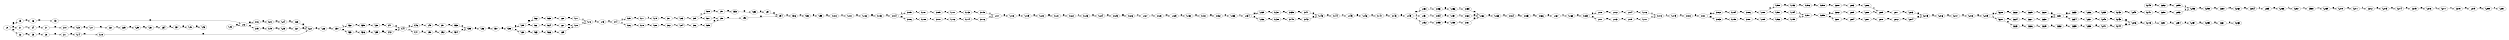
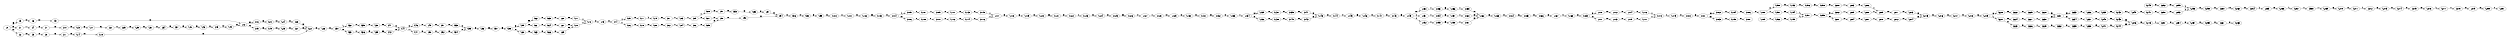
  strict digraph {
    rankdir=LR
    S0
    S1
    S2
    S3
    S4
    S5
    S6
    S7
    S8
    S9
    S10
    S11
    S12
    S13
    S14
    S15
    S16
    S17
    S18
    S19
    S20
    S21
    S22
    S23
    S24
    S25
    S26
    S27
    S28
    S29
    S30
    S31
    S32
    S33
    S34
    S35
    S36
    S37
    S38
    S39
    S40
    S41
    S42
    S43
    S44
+   S45
    S46
    S47
    S48
    S49
    S50
    S51
    S52
    S53
    S54
    S55
    S56
    S57
    S58
    S59
    S60
    S61
    S62
    S63
    S64
    S65
    S66
    S67
    S68
    S69
    S70
    S71
    S72
    S73
    S74
    S75
    S76
    S77
    S78
    S79
    S80
    S81
    S82
    S83
    S84
    S85
    S86
    S87
    S88
    S89
    S90
    S91
    S92
    S93
    S94
    S95
    S96
    S97
    S98
    S99
    S100
    S101
    S102
    S103
    S104
    S105
    S106
    S107
    S108
    S109
    S110
    S111
    S112
    S113
    S114
    S115
    S116
    S117
    S118
    S119
    S120
    S121
    S122
    S123
    S124
    S125
    S126
    S127
    S128
    S129
    S130
    S131
    S132
    S133
    S134
    S135
    S136
    S137
    S138
    S139
    S140
    S141
    S142
    S143
    S144
    S145
    S146
    S147
    S148
    S149
    S150
    S151
    S152
    S153
    S154
    S155
    S156
    S157
    S158
    S159
    S160
    S161
    S162
    S163
    S164
    S165
    S166
    S167
    S168
    S169
    S170
    S171
    S172
    S173
    S174
    S175
    S176
    S177
    S178
    S179
    S180
    S181
    S182
    S183
    S184
    S185
    S186
    S187
    S188
    S189
    S190
    S191
    S192
    S193
    S194
    S195
    S196
    S197
    S198
    S199
    S200
    S201
    S202
    S203
    S204
    S205
    S206
    S207
    S208
    S209
    S210
    S211
    S212
    S213
    S214
    S215
    S216
    S217
    S218
    S219
    S220
    S221
    S222
    S223
    S224
    S225
    S226
    S227
    S228
    S229
    S230
    S231
    S232
    S233
    S234
    S235
    S236
    S237
    S238
    S239
    S240
    S241
    S242
    S243
    S244
    S245
    S246
    S247
    S248
    S250
    S251
    S249
    S252
    S253
    S254
    S255
    S256
    S257
    S258
    S259
    S260
    S261
    S262
    S263
    S264
    S265
    S266
    S267
    n269 [label=S568]
    S269
    S270
    S271
    S272
    S273
    S274
    S275
    S276
    S277
    S278
    S279
    S280
    S281
    S0 -> S1 [label=D]
    S0 -> S2 [label=N]
    S0 -> S3 [label=E]
    S1 -> S4 [label=V]
    S2 -> S5 [label=K]
    S3 -> S6 [label=A]
    S4 -> S7 [label=P]
    S5 -> S8 [label=L]
    S6 -> S9 [label=N]
    S7 -> S10 [label=R]
    S8 -> S11 [label=F]
    S9 -> S12 [label=K]
    S10 -> S13 [label=K]
    S11 -> S14 [label=K]
    S12 -> S15 [label=C]
    S12 -> S16 [label=F]
    S13 -> S17 [label=E]
    S14 -> S18 [label=K]
    S15 -> S19 [label=F]
    S16 -> S20 [label=F]
    S17 -> S21 [label=G]
    S18 -> S22 [label=R]
    S19 -> S23 [label=K]
    S20 -> S24 [label=K]
    S21 -> S25 [label=Y]
    S22 -> S26 [label=D]
    S23 -> S27 [label=K]
    S24 -> S28 [label=K]
    S25 -> S29 [label=K]
    S26 -> S30 [label=K]
    S27 -> S22 [label=R]
    S28 -> S22 [label=R]
    S29 -> S31 [label=K]
    S30 -> S32 [label=S]
    S30 -> S33 [label=T]
    S31 -> S34 [label=T]
    S32 -> S35 [label=Y]
    S33 -> S36 [label=Y]
    S34 -> S37 [label=F]
    S35 -> S38 [label=E]
    S36 -> S39 [label=E]
    S37 -> S40 [label=E]
    S38 -> S41 [label=E]
    S39 -> S42 [label=E]
    S40 -> S43 [label=E]
    S41 -> S44 [label=A]
    S42 -> S44 [label=A]
+   S43 -> S45 [label=A]
    S44 -> S46 [label=L]
    S44 -> S47 [label=V]
+   S45 -> S48 [label=N]
    S46 -> S49 [label=D]
    S47 -> S50 [label=D]
    S48 -> S12 [label=K]
    S49 -> S51 [label=A]
    S50 -> S52 [label=A]
    S51 -> S53 [label=R]
    S52 -> S54 [label=R]
    S53 -> S55 [label=L]
    S54 -> S55 [label=L]
    S55 -> S56 [label=P]
    S56 -> S57 [label=H]
    S57 -> S58 [label=E]
    S58 -> S59 [label=P]
    S58 -> S60 [label=T]
    S59 -> S61 [label=Q]
    S59 -> S62 [label=E]
    S60 -> S63 [label=Q]
    S61 -> S64 [label=P]
    S62 -> S65 [label=P]
    S63 -> S66 [label=P]
    S64 -> S67 [label=D]
    S65 -> S68 [label=D]
    S66 -> S69 [label=D]
    S67 -> S70 [label=N]
    S68 -> S71 [label=N]
    S69 -> S70 [label=N]
    S70 -> S72 [label=V]
    S71 -> S72 [label=V]
    S72 -> S73 [label=L]
    S73 -> S74 [label=A]
    S74 -> S75 [label=I]
    S74 -> S76 [label=V]
    S75 -> S77 [label=L]
    S76 -> S78 [label=L]
    S77 -> S79 [label=S]
    S78 -> S80 [label=A]
    S79 -> S81 [label=Q]
    S80 -> S82 [label=N]
    S81 -> S83 [label=I]
    S82 -> S84 [label=I]
    S83 -> S85 [label=V]
    S84 -> S86 [label=V]
    S85 -> S87 [label=Q]
    S85 -> S88 [label=I]
    S86 -> S89 [label=Q]
    S87 -> S90 [label=D]
    S88 -> S91 [label=D]
    S89 -> S90 [label=D]
    S90 -> S92 [label=T]
    S91 -> S93 [label=Q]
    S92 -> S94 [label=K]
    S93 -> S95 [label=D]
    S94 -> S96 [label=T]
    S95 -> S97 [label=T]
    S96 -> S98 [label=A]
    S97 -> S94 [label=K]
    S98 -> S99 [label=P]
    S99 -> S100 [label=K]
    S100 -> S101 [label=W]
    S101 -> S102 [label=N]
    S102 -> S103 [label=E]
    S103 -> S104 [label=A]
    S104 -> S105 [label=S]
    S104 -> S106 [label=N]
    S105 -> S107 [label=I]
    S106 -> S108 [label=I]
    S107 -> S109 [label=V]
    S108 -> S110 [label=I]
    S109 -> S111 [label=P]
    S110 -> S112 [label=P]
    S111 -> S113 [label=L]
    S112 -> S114 [label=L]
    S113 -> S115 [label=C]
    S114 -> S116 [label=C]
    S115 -> S117 [label=V]
    S116 -> S117 [label=V]
    S117 -> S118 [label=Q]
    S118 -> S119 [label=G]
    S119 -> S120 [label=K]
    S120 -> S121 [label=E]
    S121 -> S122 [label=D]
    S122 -> S123 [label=I]
    S123 -> S124 [label=N]
    S124 -> S125 [label=P]
    S125 -> S126 [label=H]
    S126 -> S127 [label=Y]
    S127 -> S128 [label=I]
    S128 -> S129 [label=K]
    S129 -> S130 [label=T]
    S130 -> S131 [label=K]
    S131 -> S132 [label=F]
    S132 -> S133 [label=T]
    S133 -> S134 [label=I]
    S134 -> S135 [label=K]
    S134 -> S136 [label=T]
    S135 -> S137 [label=P]
    S136 -> S138 [label=P]
    S137 -> S139 [label=P]
    S138 -> S140 [label=P]
    S139 -> S141 [label=K]
    S140 -> S142 [label=K]
    S141 -> S143 [label=F]
    S142 -> S143 [label=F]
    S143 -> S144 [label=P]
    S144 -> S145 [label=Y]
    S145 -> S146 [label=E]
    S146 -> S147 [label=A]
    S147 -> S148 [label=P]
    S148 -> S149 [label=F]
    S149 -> S150 [label=N]
    S149 -> S151 [label=S]
    S149 -> S152 [label=I]
    S150 -> S153 [label=I]
    S151 -> S154 [label=I]
    S152 -> S155 [label=I]
    S153 -> S156 [label=E]
    S154 -> S157 [label=E]
    S155 -> S158 [label=E]
    S156 -> S159 [label=I]
    S157 -> S160 [label=I]
    S158 -> S161 [label=I]
    S159 -> S162 [label=R]
    S160 -> S162 [label=R]
    S161 -> S162 [label=R]
    S162 -> S163 [label=F]
    S163 -> S164 [label=A]
    S164 -> S165 [label=G]
    S165 -> S166 [label=K]
    S166 -> S167 [label=D]
    S167 -> S168 [label=Y]
    S168 -> S169 [label=P]
    S169 -> S170 [label=P]
    S169 -> S171 [label=A]
    S170 -> S172 [label=N]
    S171 -> S173 [label=N]
    S172 -> S174 [label=D]
    S173 -> S175 [label=D]
    S174 -> S176 [label=P]
    S175 -> S177 [label=P]
    S176 -> S178 [label=V]
    S177 -> S178 [label=V]
    S178 -> S179 [label=I]
    S179 -> S180 [label=L]
    S180 -> S181 [label=G]
    S181 -> S182 [label=Q]
    S181 -> S183 [label=H]
    S182 -> S184 [label=W]
    S183 -> S185 [label=W]
    S184 -> S186 [label=T]
    S185 -> S187 [label=L]
    S186 -> S188 [label=L]
-   S187 -> S189 [label=L]
    S188 -> S190 [label=L]
    S188 -> S191 [label=I]
    S189 -> S192 [label=I]
    S190 -> S193 [label=N]
    S191 -> S194 [label=N]
    S192 -> S195 [label=N]
    S193 -> S196 [label=A]
    S194 -> S197 [label=S]
    S195 -> S197 [label=S]
    S196 -> S198 [label=E]
    S197 -> S199 [label=D]
    S198 -> S200 [label=D]
    S199 -> S201 [label=E]
    S199 -> S202 [label=D]
    S200 -> S203 [label=V]
    S201 -> S204 [label=A]
    S202 -> S205 [label=V]
    S203 -> S206 [label=Q]
    S204 -> S207 [label=L]
    S205 -> S208 [label=Q]
    S206 -> S209 [label=I]
    S207 -> S210 [label=I]
    S208 -> S209 [label=I]
    S209 -> S211 [label=N]
    S210 -> S212 [label=N]
    S211 -> S213 [label=R]
    S212 -> S214 [label=R]
    S213 -> S215 [label=F]
    S214 -> S215 [label=F]
    S215 -> S216 [label=N]
    S216 -> S217 [label=K]
    S217 -> S218 [label=M]
    S218 -> S219 [label=G]
    S219 -> S220 [label=C]
    S219 -> S221 [label=S]
    S220 -> S222 [label=K]
    S221 -> S223 [label=T]
    S221 -> S224 [label=K]
    S222 -> S225 [label=R]
    S223 -> S226 [label=R]
    S224 -> S227 [label=R]
    S225 -> S228 [label=I]
    S226 -> S229 [label=I]
    S227 -> S230 [label=I]
    S228 -> S231 [label=E]
    S229 -> S232 [label=D]
    S230 -> S231 [label=E]
    S231 -> S233 [label=E]
    S231 -> S234 [label=D]
    S232 -> S235 [label=T]
    S233 -> S236 [label=L]
    S234 -> S237 [label=L]
    S235 -> S238 [label=L]
    S236 -> S239 [label=E]
    S237 -> S240 [label=E]
    S238 -> S241 [label=E]
    S239 -> S242 [label=K]
    S240 -> S243 [label=K]
    S241 -> S244 [label=K]
    S242 -> S245 [label=M]
    S243 -> S246 [label=H]
    S244 -> S246 [label=H]
    S245 -> S247 [label=L]
    S246 -> S248 [label=F]
    S247 -> S250 [label=R]
    S248 -> S251 [label=S]
    S250 -> S253 [label=R]
    S251 -> S254 [label=T]
    S249 -> S252 [label=R]
    S252 -> S255 [label=R]
    S253 -> S256 [label=S]
    S254 -> S257 [label=T]
    S255 -> S256 [label=S]
    S256 -> S258 [label=A]
    S257 -> S259 [label=A]
    S258 -> S260 [label=A]
    S259 -> S261 [label=A]
    S260 -> S262 [label=M]
    S261 -> S263 [label=L]
    S262 -> S264 [label=K]
    S264 -> S265 [label=S]
    S265 -> S266 [label=R]
    S266 -> S267 [label=S]
    S267 -> n269 [label=V]
    n269 -> S269 [label=V]
    S269 -> S270 [label=G]
    S270 -> S271 [label=L]
    S271 -> S272 [label=S]
    S272 -> S273 [label=F]
    S273 -> S274 [label=T]
    S274 -> S275 [label=L]
    S275 -> S276 [label=R]
    S276 -> S277 [label=S]
    S277 -> S278 [label=V]
    S278 -> S279 [label=A]
    S279 -> S280 [label=A]
    S280 -> S281 [label=I]
  }
